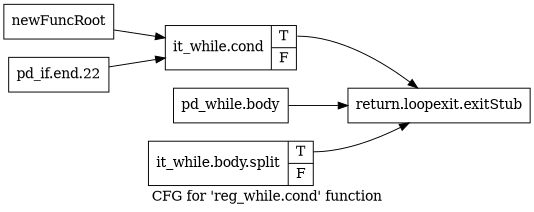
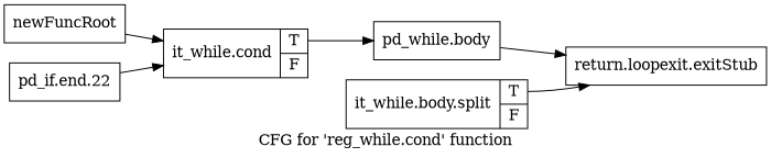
  digraph {
    label="CFG for 'reg_while.cond' function"
    rankdir=LR
    node [shape=record]
    n1 [label="{newFuncRoot}"]
    n2 [label="{it_while.cond|{<s0>T|<s1>F}}"]
    n3 [label="{pd_while.body}"]
    n4 [label="{return.loopexit.exitStub}"]
    n5 [label="{it_while.body.split|{<s0>T|<s1>F}}"]
    n6 [label="{pd_if.end.22}"]
    n1 -> n2
-   n2 -> n4 [tailport=s0]
+   n2 -> n3 [tailport=s0]
    n3 -> n4
    n5 -> n4 [tailport=s0]
    n6 -> n2
  }
